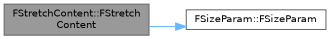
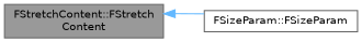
  digraph {
    rankdir=LR
    node [fontname=Helvetica fontsize=10 shape=box style=filled]
    n1 [color=gray40 fillcolor=grey60 fontcolor=black height=0.2 label="FStretchContent::FStretch\lContent" width=0.4]
    n2 [color=grey40 fillcolor=white height=0.2 label="FSizeParam::FSizeParam" width=0.4]
-   n1 -> n2 [color=steelblue1 fontname=Helvetica fontsize=10 labelfontname=Helvetica labelfontsize=10 style=solid]
+   n2 -> n1 [color=steelblue1 fontname=Helvetica fontsize=10 labelfontname=Helvetica labelfontsize=10 style=solid]
  }
